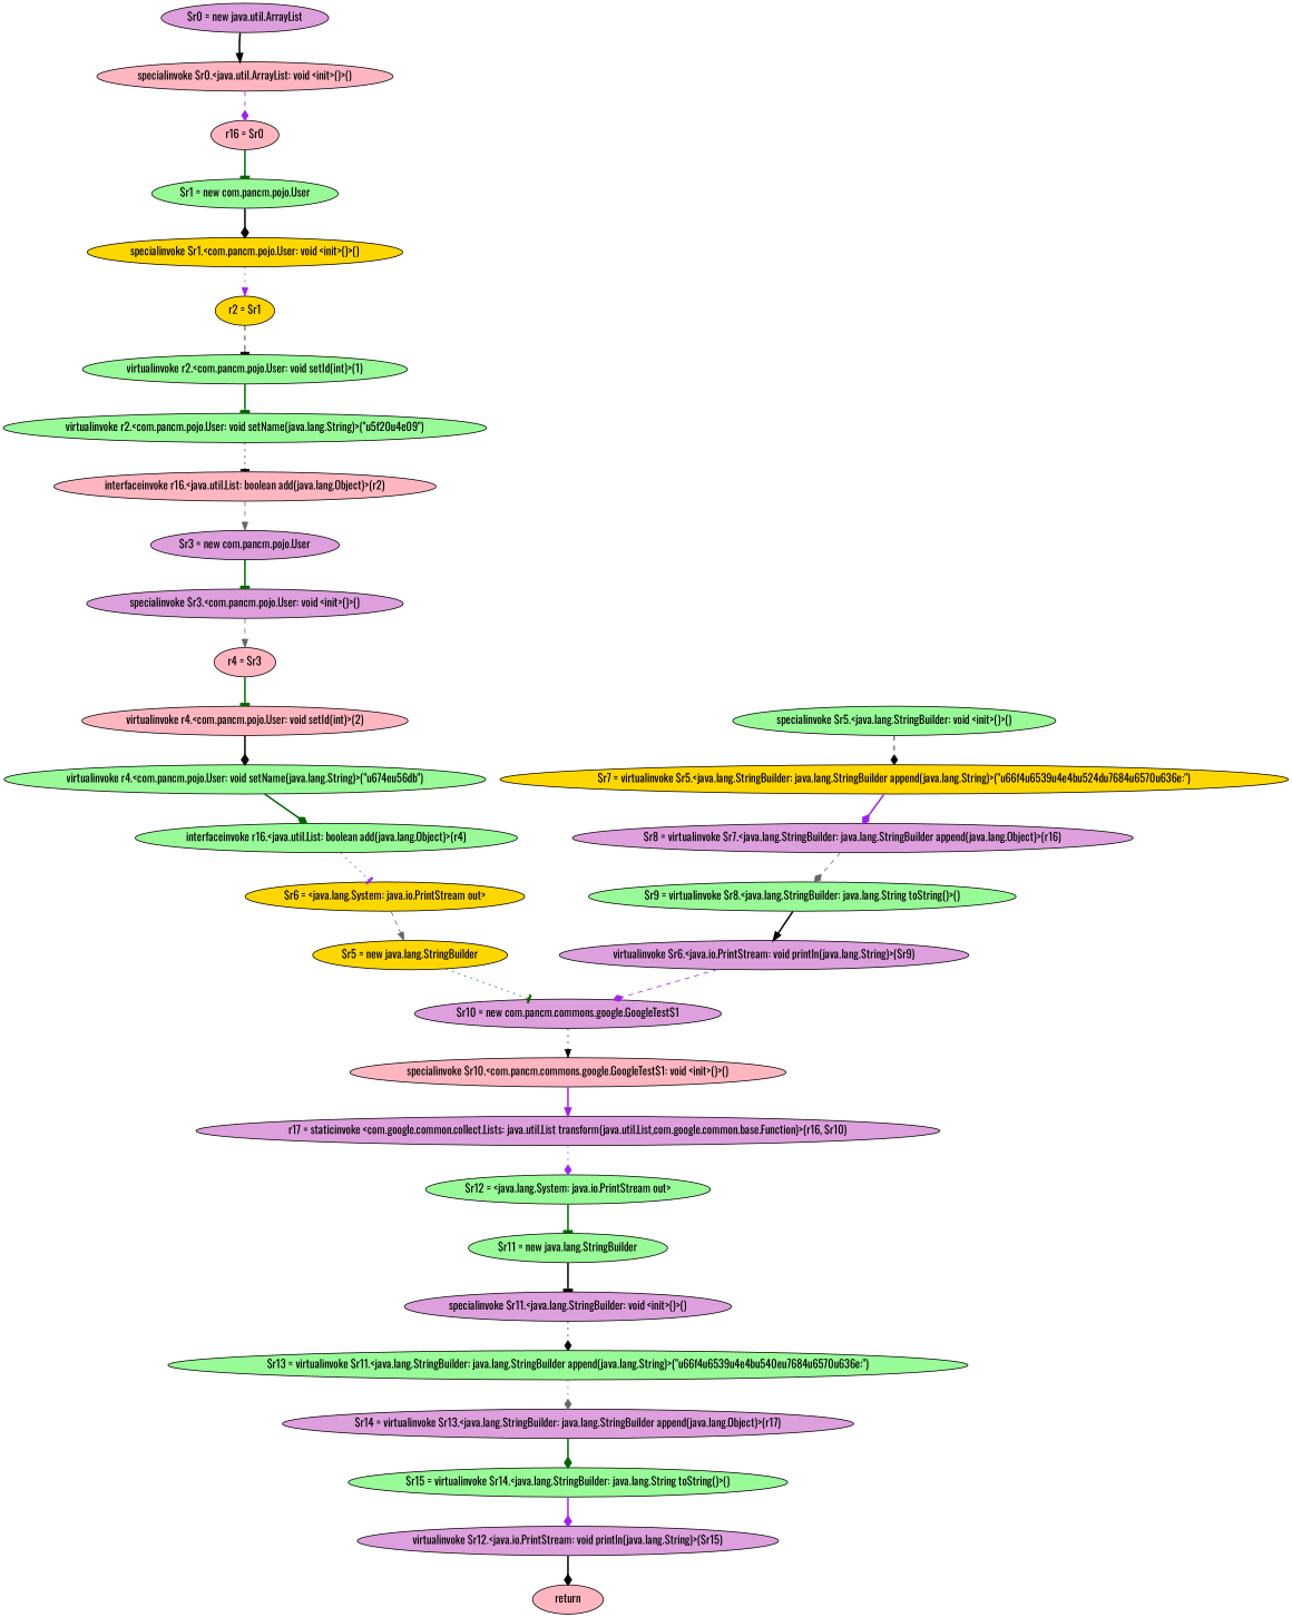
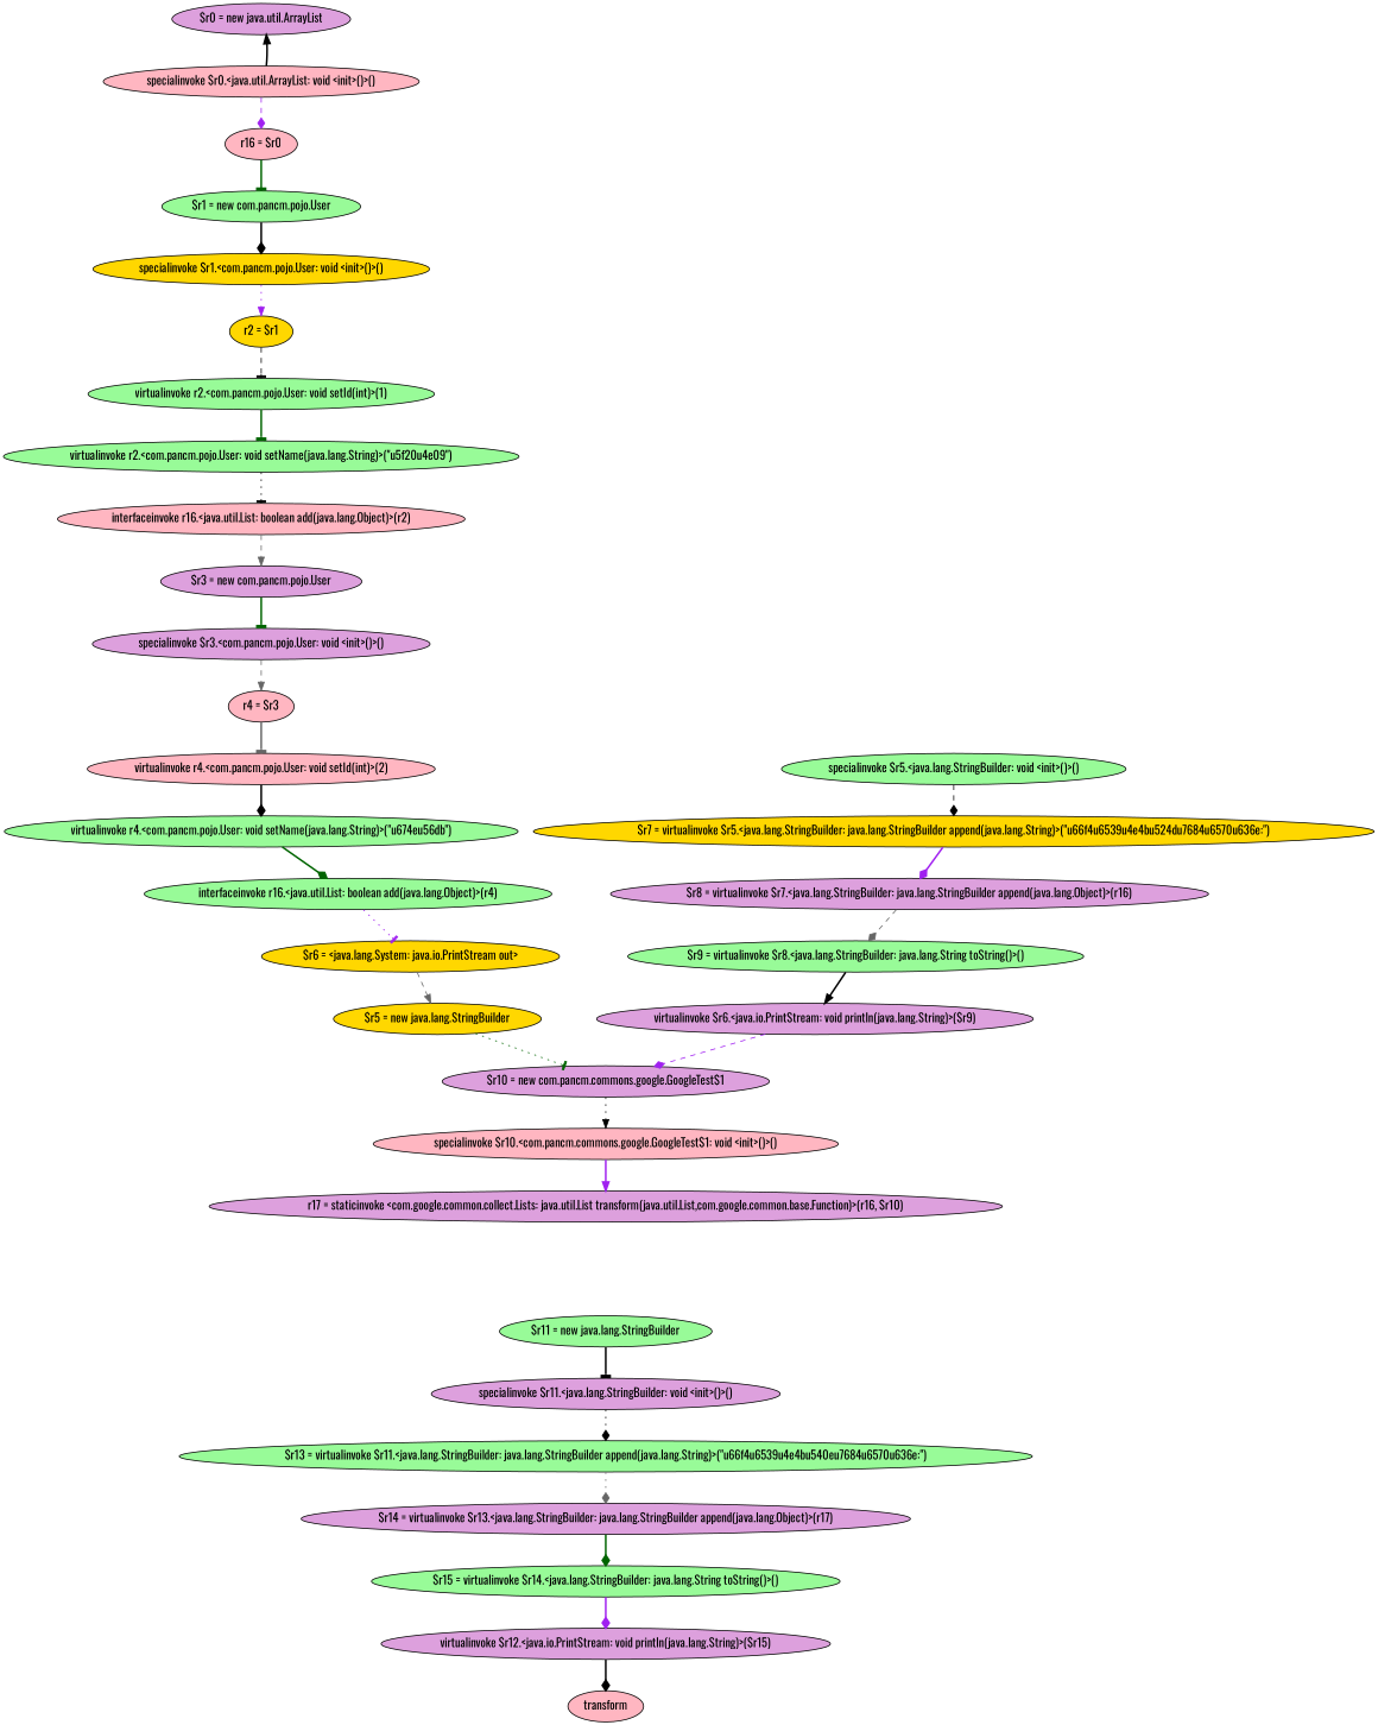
  digraph {
    fontname=Oswald
    node [fillcolor=palegreen fontname=Oswald style=filled]
    edge [arrowhead=diamond color=black fontname=Oswald style=bold]
    "$r0 = new java.util.ArrayList" [fillcolor=plum]
    "specialinvoke $r0.<java.util.ArrayList: void <init>()>()" [fillcolor=lightpink]
    "r16 = $r0" [fillcolor=lightpink]
    "$r1 = new com.pancm.pojo.User"
    "specialinvoke $r1.<com.pancm.pojo.User: void <init>()>()" [fillcolor=gold]
    "r2 = $r1" [fillcolor=gold]
    "virtualinvoke r2.<com.pancm.pojo.User: void setId(int)>(1)"
    "virtualinvoke r2.<com.pancm.pojo.User: void setName(java.lang.String)>(\"\u5f20\u4e09\")"
    "interfaceinvoke r16.<java.util.List: boolean add(java.lang.Object)>(r2)" [fillcolor=lightpink]
    "$r3 = new com.pancm.pojo.User" [fillcolor=plum]
    "specialinvoke $r3.<com.pancm.pojo.User: void <init>()>()" [fillcolor=plum]
    "r4 = $r3" [fillcolor=lightpink]
    "virtualinvoke r4.<com.pancm.pojo.User: void setId(int)>(2)" [fillcolor=lightpink]
    "virtualinvoke r4.<com.pancm.pojo.User: void setName(java.lang.String)>(\"\u674e\u56db\")"
    "interfaceinvoke r16.<java.util.List: boolean add(java.lang.Object)>(r4)"
    "$r6 = <java.lang.System: java.io.PrintStream out>" [fillcolor=gold]
    "$r5 = new java.lang.StringBuilder" [fillcolor=gold]
    "$r10 = new com.pancm.commons.google.GoogleTest$1" [fillcolor=plum]
    "$r7 = virtualinvoke $r5.<java.lang.StringBuilder: java.lang.StringBuilder append(java.lang.String)>(\"\u66f4\u6539\u4e4b\u524d\u7684\u6570\u636e:\")" [fillcolor=gold]
    "specialinvoke $r5.<java.lang.StringBuilder: void <init>()>()"
    "$r8 = virtualinvoke $r7.<java.lang.StringBuilder: java.lang.StringBuilder append(java.lang.Object)>(r16)" [fillcolor=plum]
    "$r9 = virtualinvoke $r8.<java.lang.StringBuilder: java.lang.String toString()>()"
    "virtualinvoke $r6.<java.io.PrintStream: void println(java.lang.String)>($r9)" [fillcolor=plum]
    "specialinvoke $r10.<com.pancm.commons.google.GoogleTest$1: void <init>()>()" [fillcolor=lightpink]
    "r17 = staticinvoke <com.google.common.collect.Lists: java.util.List transform(java.util.List,com.google.common.base.Function)>(r16, $r10)" [fillcolor=plum]
-   "$r12 = <java.lang.System: java.io.PrintStream out>"
    "$r11 = new java.lang.StringBuilder"
    "specialinvoke $r11.<java.lang.StringBuilder: void <init>()>()" [fillcolor=plum]
    "$r13 = virtualinvoke $r11.<java.lang.StringBuilder: java.lang.StringBuilder append(java.lang.String)>(\"\u66f4\u6539\u4e4b\u540e\u7684\u6570\u636e:\")"
    "$r14 = virtualinvoke $r13.<java.lang.StringBuilder: java.lang.StringBuilder append(java.lang.Object)>(r17)" [fillcolor=plum]
    "$r15 = virtualinvoke $r14.<java.lang.StringBuilder: java.lang.String toString()>()"
    "virtualinvoke $r12.<java.io.PrintStream: void println(java.lang.String)>($r15)" [fillcolor=plum]
-   return [fillcolor=lightpink]
-   "$r0 = new java.util.ArrayList" -> "specialinvoke $r0.<java.util.ArrayList: void <init>()>()" [arrowhead=normal]
+   return [fillcolor=lightpink label=transform]
+   "specialinvoke $r0.<java.util.ArrayList: void <init>()>()" -> "$r0 = new java.util.ArrayList" [arrowhead=normal]
    "specialinvoke $r0.<java.util.ArrayList: void <init>()>()" -> "r16 = $r0" [color=purple style=dashed]
    "r16 = $r0" -> "$r1 = new com.pancm.pojo.User" [arrowhead=tee color=darkgreen]
    "$r1 = new com.pancm.pojo.User" -> "specialinvoke $r1.<com.pancm.pojo.User: void <init>()>()"
    "specialinvoke $r1.<com.pancm.pojo.User: void <init>()>()" -> "r2 = $r1" [arrowhead=normal color=purple style=dotted]
    "r2 = $r1" -> "virtualinvoke r2.<com.pancm.pojo.User: void setId(int)>(1)" [arrowhead=tee style=dashed]
    "virtualinvoke r2.<com.pancm.pojo.User: void setId(int)>(1)" -> "virtualinvoke r2.<com.pancm.pojo.User: void setName(java.lang.String)>(\"\u5f20\u4e09\")" [arrowhead=tee color=darkgreen]
    "virtualinvoke r2.<com.pancm.pojo.User: void setName(java.lang.String)>(\"\u5f20\u4e09\")" -> "interfaceinvoke r16.<java.util.List: boolean add(java.lang.Object)>(r2)" [arrowhead=tee style=dotted]
    "interfaceinvoke r16.<java.util.List: boolean add(java.lang.Object)>(r2)" -> "$r3 = new com.pancm.pojo.User" [arrowhead=normal color=gray40 style=dashed]
    "$r3 = new com.pancm.pojo.User" -> "specialinvoke $r3.<com.pancm.pojo.User: void <init>()>()" [arrowhead=tee color=darkgreen]
    "specialinvoke $r3.<com.pancm.pojo.User: void <init>()>()" -> "r4 = $r3" [arrowhead=normal color=gray40 style=dashed]
-   "r4 = $r3" -> "virtualinvoke r4.<com.pancm.pojo.User: void setId(int)>(2)" [arrowhead=tee color=darkgreen]
+   "r4 = $r3" -> "virtualinvoke r4.<com.pancm.pojo.User: void setId(int)>(2)" [arrowhead=tee color=gray40]
    "virtualinvoke r4.<com.pancm.pojo.User: void setId(int)>(2)" -> "virtualinvoke r4.<com.pancm.pojo.User: void setName(java.lang.String)>(\"\u674e\u56db\")"
    "virtualinvoke r4.<com.pancm.pojo.User: void setName(java.lang.String)>(\"\u674e\u56db\")" -> "interfaceinvoke r16.<java.util.List: boolean add(java.lang.Object)>(r4)" [color=darkgreen]
    "interfaceinvoke r16.<java.util.List: boolean add(java.lang.Object)>(r4)" -> "$r6 = <java.lang.System: java.io.PrintStream out>" [arrowhead=tee color=purple style=dotted]
    "$r6 = <java.lang.System: java.io.PrintStream out>" -> "$r5 = new java.lang.StringBuilder" [arrowhead=normal color=gray40 style=dashed]
    "$r5 = new java.lang.StringBuilder" -> "$r10 = new com.pancm.commons.google.GoogleTest$1" [arrowhead=tee color=darkgreen style=dotted]
    "$r10 = new com.pancm.commons.google.GoogleTest$1" -> "specialinvoke $r10.<com.pancm.commons.google.GoogleTest$1: void <init>()>()" [arrowhead=normal style=dotted]
    "$r7 = virtualinvoke $r5.<java.lang.StringBuilder: java.lang.StringBuilder append(java.lang.String)>(\"\u66f4\u6539\u4e4b\u524d\u7684\u6570\u636e:\")" -> "$r8 = virtualinvoke $r7.<java.lang.StringBuilder: java.lang.StringBuilder append(java.lang.Object)>(r16)" [color=purple]
    "specialinvoke $r5.<java.lang.StringBuilder: void <init>()>()" -> "$r7 = virtualinvoke $r5.<java.lang.StringBuilder: java.lang.StringBuilder append(java.lang.String)>(\"\u66f4\u6539\u4e4b\u524d\u7684\u6570\u636e:\")" [style=dashed]
    "$r8 = virtualinvoke $r7.<java.lang.StringBuilder: java.lang.StringBuilder append(java.lang.Object)>(r16)" -> "$r9 = virtualinvoke $r8.<java.lang.StringBuilder: java.lang.String toString()>()" [color=gray40 style=dashed]
    "$r9 = virtualinvoke $r8.<java.lang.StringBuilder: java.lang.String toString()>()" -> "virtualinvoke $r6.<java.io.PrintStream: void println(java.lang.String)>($r9)" [arrowhead=normal]
    "virtualinvoke $r6.<java.io.PrintStream: void println(java.lang.String)>($r9)" -> "$r10 = new com.pancm.commons.google.GoogleTest$1" [color=purple style=dashed]
    "specialinvoke $r10.<com.pancm.commons.google.GoogleTest$1: void <init>()>()" -> "r17 = staticinvoke <com.google.common.collect.Lists: java.util.List transform(java.util.List,com.google.common.base.Function)>(r16, $r10)" [arrowhead=normal color=purple]
-   "r17 = staticinvoke <com.google.common.collect.Lists: java.util.List transform(java.util.List,com.google.common.base.Function)>(r16, $r10)" -> "$r12 = <java.lang.System: java.io.PrintStream out>" [color=purple style=dotted]
-   "$r12 = <java.lang.System: java.io.PrintStream out>" -> "$r11 = new java.lang.StringBuilder" [arrowhead=tee color=darkgreen]
    "$r11 = new java.lang.StringBuilder" -> "specialinvoke $r11.<java.lang.StringBuilder: void <init>()>()" [arrowhead=tee]
    "specialinvoke $r11.<java.lang.StringBuilder: void <init>()>()" -> "$r13 = virtualinvoke $r11.<java.lang.StringBuilder: java.lang.StringBuilder append(java.lang.String)>(\"\u66f4\u6539\u4e4b\u540e\u7684\u6570\u636e:\")" [style=dotted]
    "$r13 = virtualinvoke $r11.<java.lang.StringBuilder: java.lang.StringBuilder append(java.lang.String)>(\"\u66f4\u6539\u4e4b\u540e\u7684\u6570\u636e:\")" -> "$r14 = virtualinvoke $r13.<java.lang.StringBuilder: java.lang.StringBuilder append(java.lang.Object)>(r17)" [color=gray40 style=dotted]
    "$r14 = virtualinvoke $r13.<java.lang.StringBuilder: java.lang.StringBuilder append(java.lang.Object)>(r17)" -> "$r15 = virtualinvoke $r14.<java.lang.StringBuilder: java.lang.String toString()>()" [color=darkgreen]
    "$r15 = virtualinvoke $r14.<java.lang.StringBuilder: java.lang.String toString()>()" -> "virtualinvoke $r12.<java.io.PrintStream: void println(java.lang.String)>($r15)" [color=purple]
    "virtualinvoke $r12.<java.io.PrintStream: void println(java.lang.String)>($r15)" -> return
  }
